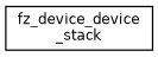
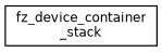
  digraph {
    rankdir=TB
-   n1 [color=black fillcolor=white fontname=Helvetica fontsize=10 height=0.2 label="fz_device_device\l_stack" shape=record style=filled width=0.4]
+   n1 [color=black fillcolor=white fontname=Helvetica fontsize=10 height=0.2 label="fz_device_container\l_stack" shape=record style=filled width=0.4]
  }
